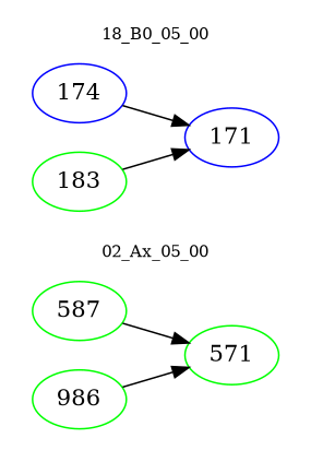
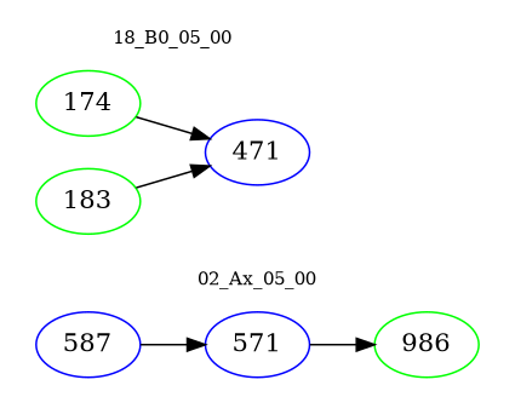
  digraph {
    rankdir=LR
    node [color=green]
    edge [color=black]
-   n1 [label=587]
-   n2 [label=571]
+   n1 [color=blue label=587]
+   n2 [color=blue label=571]
    n3 [label=986]
-   n4 [color=blue label=174]
-   n5 [color=blue label=171]
+   n4 [label=174]
+   n5 [color=blue label=471]
    n6 [label=183]
    subgraph cluster_1 {
      color=white
      fontsize=10
      label="02_Ax_05_00"
      n1
      n2
      n3
    }
    subgraph cluster_2 {
      color=white
      fontsize=10
      label="18_B0_05_00"
      n4
      n5
      n6
    }
    n1 -> n2
-   n3 -> n2
+   n2 -> n3
    n4 -> n5
    n6 -> n5
  }
